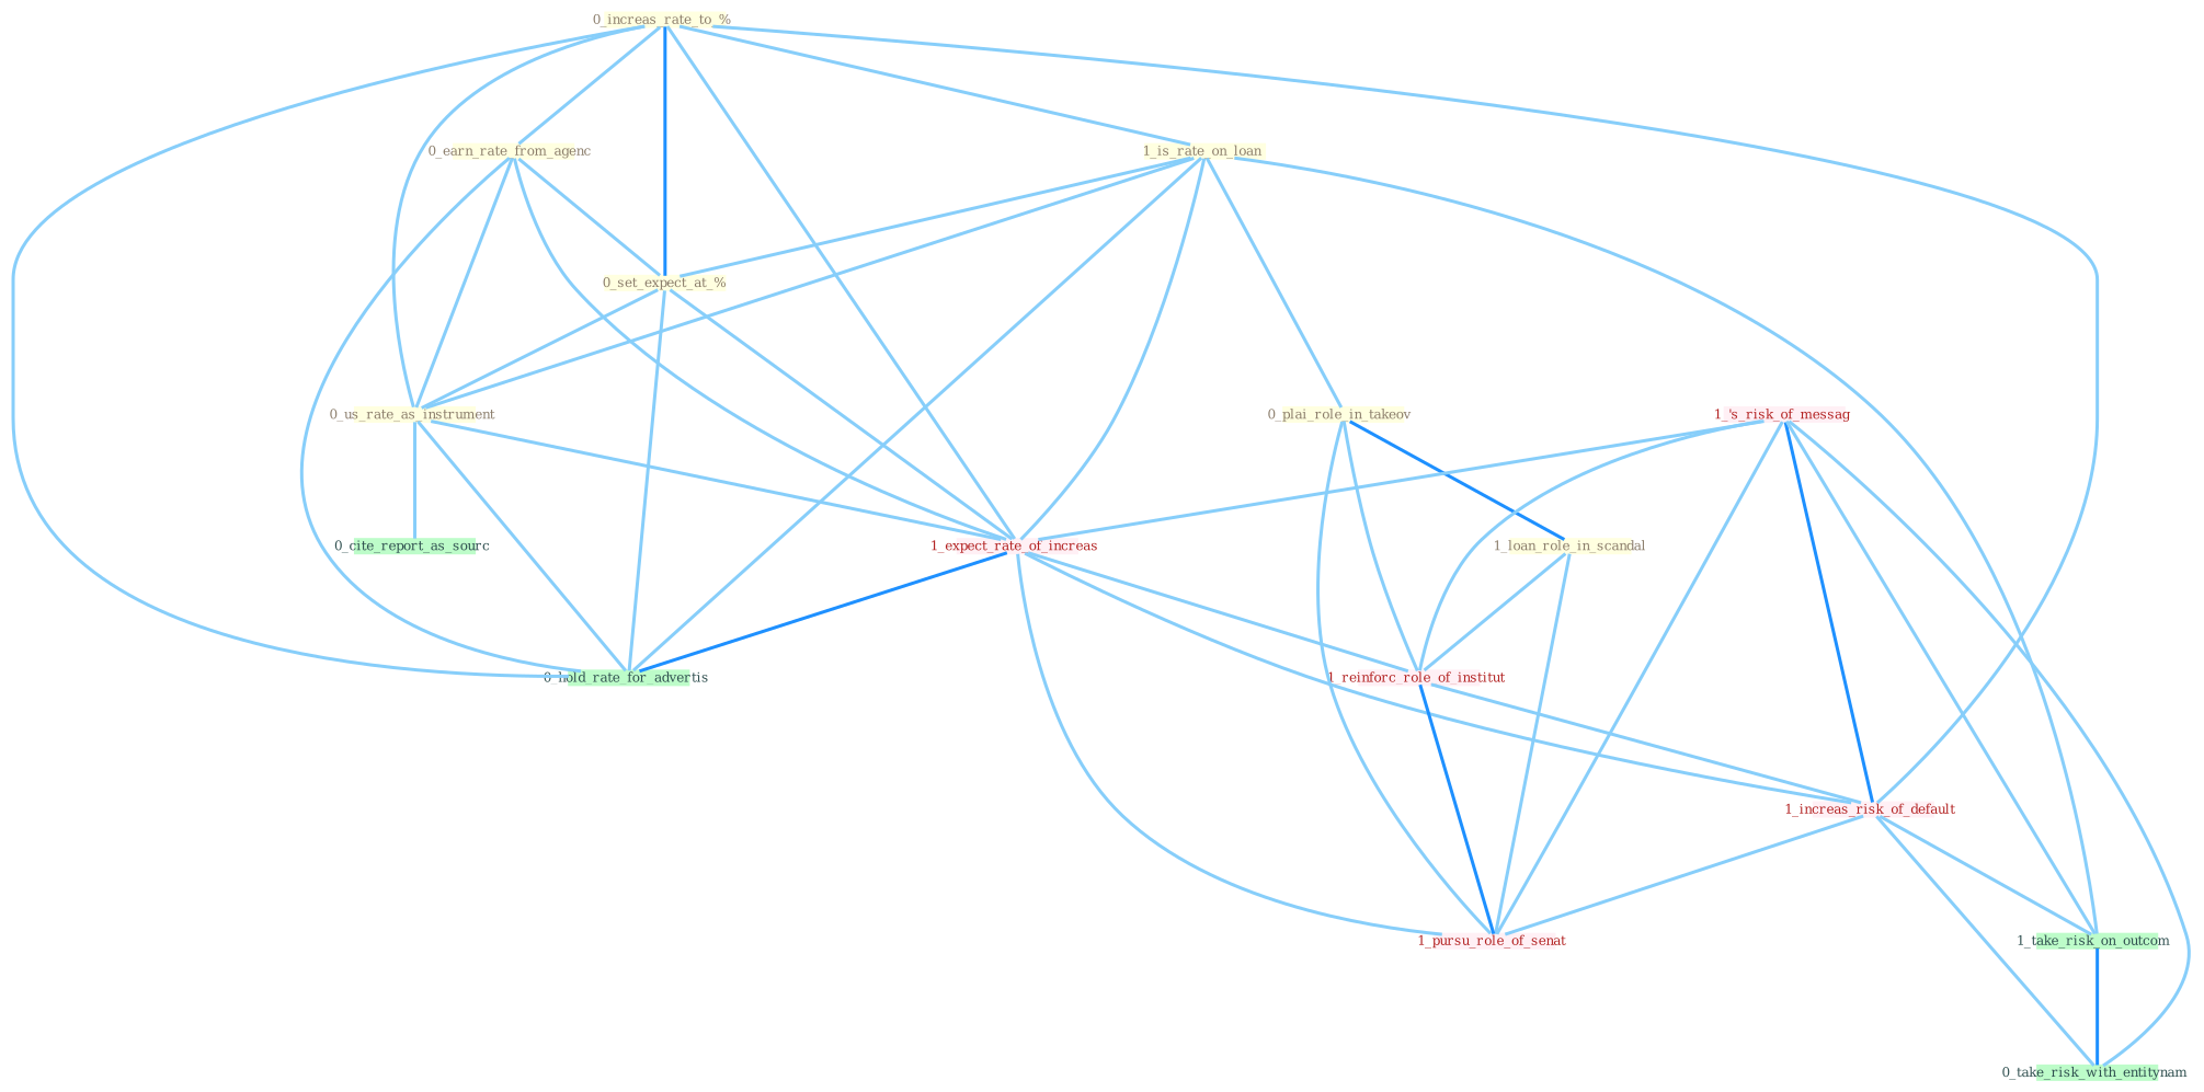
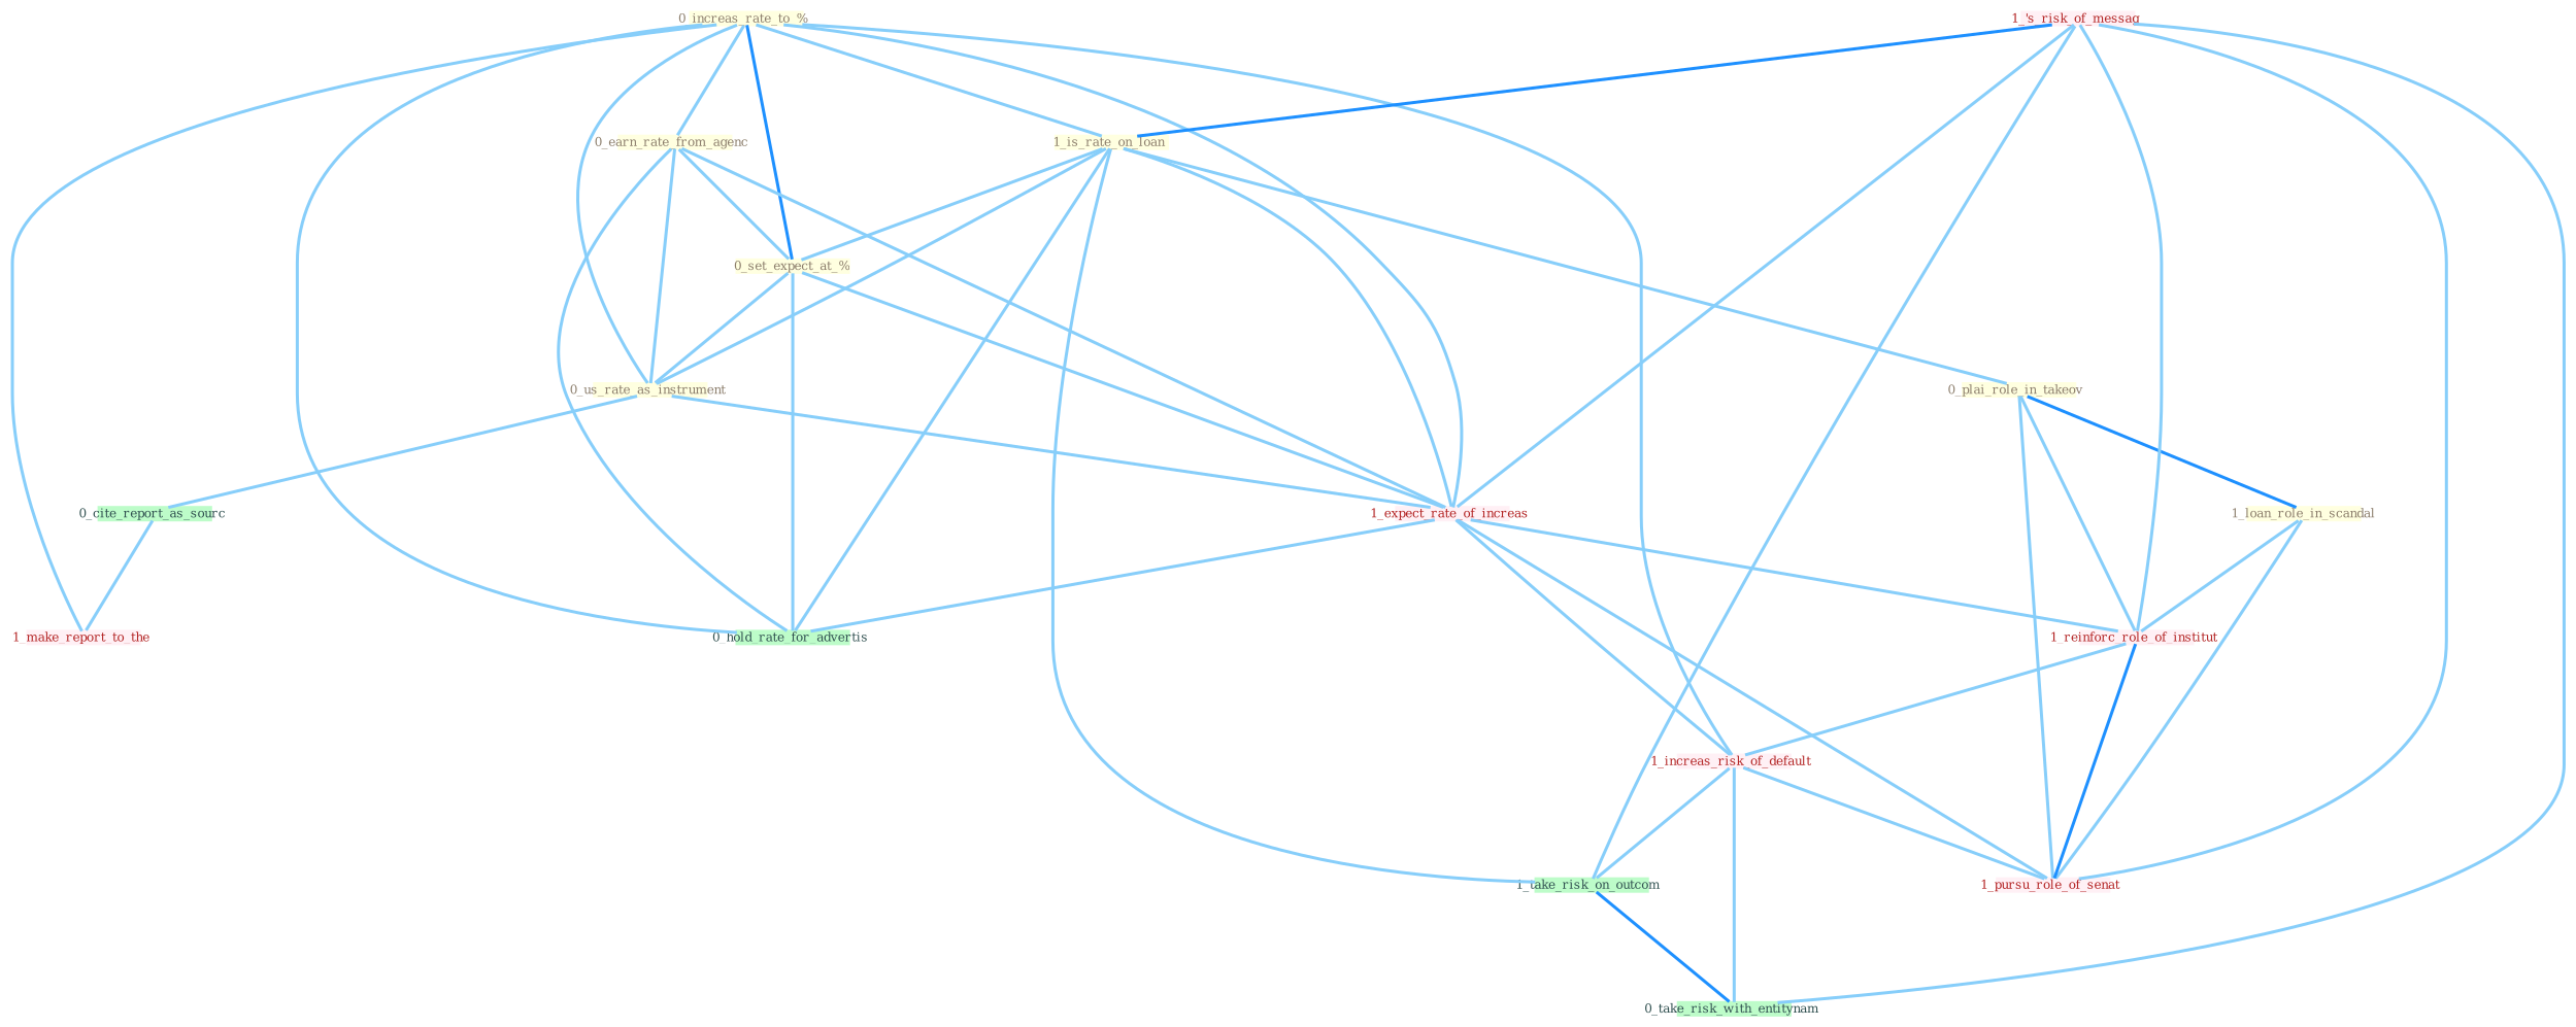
  graph {
    node [color="#ffffe0" fixedsize=true fontcolor="#8b7d6b" fontsize=4 shape=polygon style=filled]
    edge [color="#87cefa" w=1]
    "0_increas_rate_to_% " [height=.06 width=.5]
    "1_is_rate_on_loan " [height=.06 width=.5]
    "0_earn_rate_from_agenc " [height=.06 width=.5]
    "0_plai_role_in_takeov " [height=.06 width=.5]
    n5 [height=.06 label="1_loan_role_in_scandal" width=.5]
    n6 [height=.06 label="0_set_expect_at_%" width=.5]
    "0_us_rate_as_instrument " [height=.06 width=.5]
    "1_'s_risk_of_messag " [color="#fff0f5" fontcolor="#b22222" height=.06 width=.5]
    "1_expect_rate_of_increas " [color="#fff0f5" fontcolor="#b22222" height=.06 width=.5]
    "1_reinforc_role_of_institut " [color="#fff0f5" fontcolor="#b22222" height=.06 width=.5]
    "1_increas_risk_of_default " [color="#fff0f5" fontcolor="#b22222" height=.06 width=.5]
    "1_pursu_role_of_senat " [color="#fff0f5" fontcolor="#b22222" height=.06 width=.5]
+   "1_make_report_to_the " [color="#fff0f5" fontcolor="#b22222" height=.06 width=.5]
    "0_hold_rate_for_advertis " [color="#BDFCC9" fontcolor="#2f4f4f" height=.06 width=.5]
    "1_take_risk_on_outcom " [color="#BDFCC9" fontcolor="#2f4f4f" height=.06 width=.5]
    "0_cite_report_as_sourc " [color="#BDFCC9" fontcolor="#2f4f4f" height=.06 width=.5]
    "0_take_risk_with_entitynam " [color="#BDFCC9" fontcolor="#2f4f4f" height=.06 width=.5]
    subgraph sub_1 {
      "0_increas_rate_to_% "
      "1_is_rate_on_loan "
      "0_earn_rate_from_agenc "
      "0_plai_role_in_takeov "
      n5
      n6
      "0_us_rate_as_instrument "
    }
    subgraph sub_2 {
      "1_'s_risk_of_messag "
      "1_expect_rate_of_increas "
      "1_reinforc_role_of_institut "
      "1_increas_risk_of_default "
      "1_pursu_role_of_senat "
+     "1_make_report_to_the "
    }
    "0_increas_rate_to_% " -- "1_is_rate_on_loan "
    "0_increas_rate_to_% " -- "0_earn_rate_from_agenc "
    "0_increas_rate_to_% " -- n6 [color="#1e90ff" w=2]
    "0_increas_rate_to_% " -- "0_us_rate_as_instrument "
    "0_increas_rate_to_% " -- "1_expect_rate_of_increas "
    "0_increas_rate_to_% " -- "1_increas_risk_of_default "
+   "0_increas_rate_to_% " -- "1_make_report_to_the "
    "0_increas_rate_to_% " -- "0_hold_rate_for_advertis "
    "1_is_rate_on_loan " -- "0_plai_role_in_takeov "
    "1_is_rate_on_loan " -- n6
    "1_is_rate_on_loan " -- "0_us_rate_as_instrument "
    "1_is_rate_on_loan " -- "1_expect_rate_of_increas "
    "1_is_rate_on_loan " -- "0_hold_rate_for_advertis "
    "1_is_rate_on_loan " -- "1_take_risk_on_outcom "
    "0_earn_rate_from_agenc " -- n6
    "0_earn_rate_from_agenc " -- "0_us_rate_as_instrument "
    "0_earn_rate_from_agenc " -- "1_expect_rate_of_increas "
    "0_earn_rate_from_agenc " -- "0_hold_rate_for_advertis "
    "0_plai_role_in_takeov " -- n5 [color="#1e90ff" w=2]
    "0_plai_role_in_takeov " -- "1_reinforc_role_of_institut "
    "0_plai_role_in_takeov " -- "1_pursu_role_of_senat "
    n5 -- "1_reinforc_role_of_institut "
    n5 -- "1_pursu_role_of_senat "
    n6 -- "0_us_rate_as_instrument "
    n6 -- "1_expect_rate_of_increas "
    n6 -- "0_hold_rate_for_advertis "
    "0_us_rate_as_instrument " -- "1_expect_rate_of_increas "
-   "0_us_rate_as_instrument " -- "0_hold_rate_for_advertis "
    "0_us_rate_as_instrument " -- "0_cite_report_as_sourc "
    "1_'s_risk_of_messag " -- "1_expect_rate_of_increas "
    "1_'s_risk_of_messag " -- "1_reinforc_role_of_institut "
-   "1_'s_risk_of_messag " -- "1_increas_risk_of_default " [color="#1e90ff" w=2]
+   "1_'s_risk_of_messag " -- "1_is_rate_on_loan " [color="#1e90ff" w=2]
    "1_'s_risk_of_messag " -- "1_pursu_role_of_senat "
    "1_'s_risk_of_messag " -- "1_take_risk_on_outcom "
    "1_'s_risk_of_messag " -- "0_take_risk_with_entitynam "
    "1_expect_rate_of_increas " -- "1_reinforc_role_of_institut "
    "1_expect_rate_of_increas " -- "1_increas_risk_of_default "
    "1_expect_rate_of_increas " -- "1_pursu_role_of_senat "
-   "1_expect_rate_of_increas " -- "0_hold_rate_for_advertis " [color="#1e90ff"]
+   "1_expect_rate_of_increas " -- "0_hold_rate_for_advertis "
    "1_reinforc_role_of_institut " -- "1_increas_risk_of_default "
    "1_reinforc_role_of_institut " -- "1_pursu_role_of_senat " [color="#1e90ff" w=2]
    "1_increas_risk_of_default " -- "1_pursu_role_of_senat "
    "1_increas_risk_of_default " -- "1_take_risk_on_outcom "
    "1_increas_risk_of_default " -- "0_take_risk_with_entitynam "
    "1_take_risk_on_outcom " -- "0_take_risk_with_entitynam " [color="#1e90ff" w=2]
+   "0_cite_report_as_sourc " -- "1_make_report_to_the "
  }
